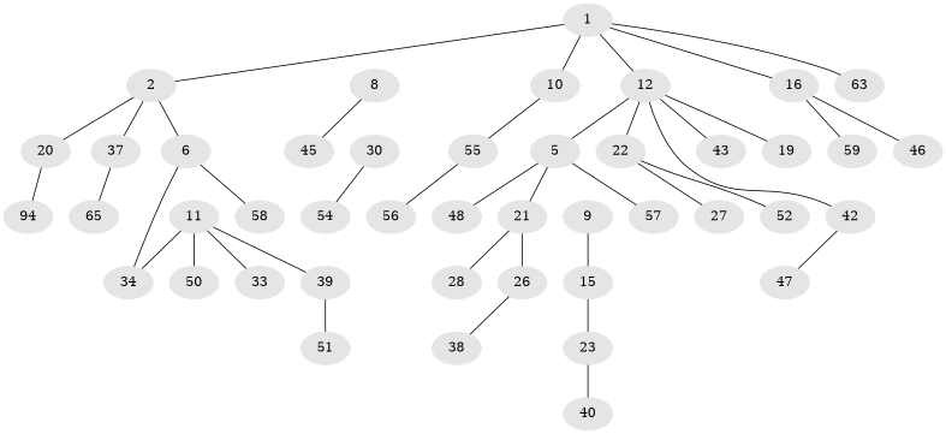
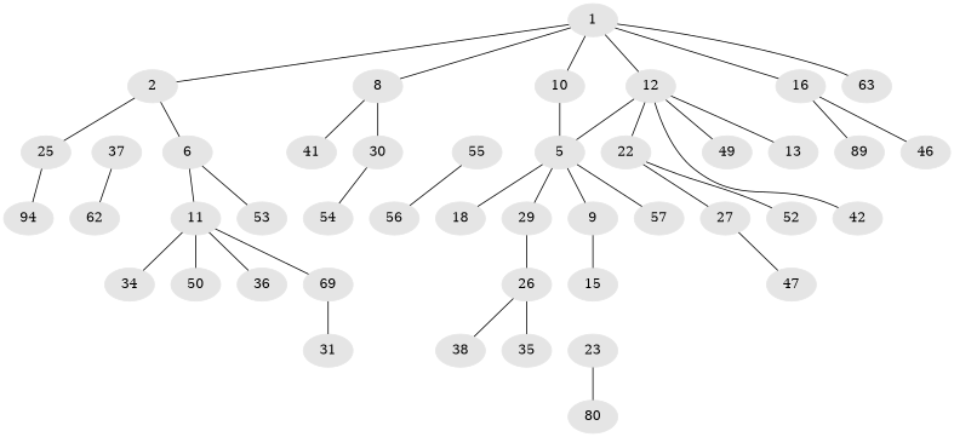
  graph {
    fontname="DejaVu Serif"
    node [color=gray90 fontname="DejaVu Serif" style=filled]
    edge [fontname="DejaVu Serif"]
    1 [super="+3"]
    2 [super="+4"]
    8 [super="+13"]
    10 [super="+25"]
    12 [super="+14"]
    16 [super="+31"]
    63
    6 [super="+32"]
-   20
+   20 [label=25]
    37 [super="+61"]
    5 [super="+7"]
    9
    n13 [label=57]
-   18 [label=48]
-   21
+   18
+   21 [label=29]
    30 [super="+53"]
-   41 [label=45]
+   41
    55
-   19
+   19 [label=13]
    22 [super="+43"]
    42 [super="+65"]
-   49 [label=43]
+   49
    46
-   59
+   59 [label=89]
    11 [super="+24"]
-   58
+   58 [label=53]
    n27 [label=94]
-   62 [label=65]
+   62
    15
    26 [super="+36"]
-   28
-   33
+   33 [label=36]
    34 [super="+45"]
-   39 [super="+57"]
+   39 [super="+57" label=69]
    50
    54
    23
    56
-   51
+   51 [label=31]
    27 [super="+29"]
    52 [super="+64"]
-   40 [super="+60"]
+   40 [super="+60" label=80]
+   35
    38 [super="+48"]
    47
    1 -- 2
+   1 -- 8
    1 -- 10
    1 -- 12
    1 -- 16
    1 -- 63
    2 -- 6
    2 -- 20
-   2 -- 37
+   8 -- 30
    8 -- 41
-   10 -- 55
+   10 -- 5
    12 -- 5
    12 -- 19
    12 -- 22
    12 -- 42
    12 -- 49
    16 -- 46
    16 -- 59
-   6 -- 34
+   6 -- 11
    6 -- 58
    20 -- n27
    37 -- 62
+   5 -- 9
    5 -- n13
    5 -- 18
    5 -- 21
    9 -- 15
    21 -- 26
-   21 -- 28
    30 -- 54
    55 -- 56
    22 -- 27
    22 -- 52
    11 -- 33
    11 -- 34
    11 -- 39
    11 -- 50
-   15 -- 23
+   26 -- 35
    26 -- 38
    39 -- 51
    23 -- 40
-   42 -- 47
+   27 -- 47
  }
